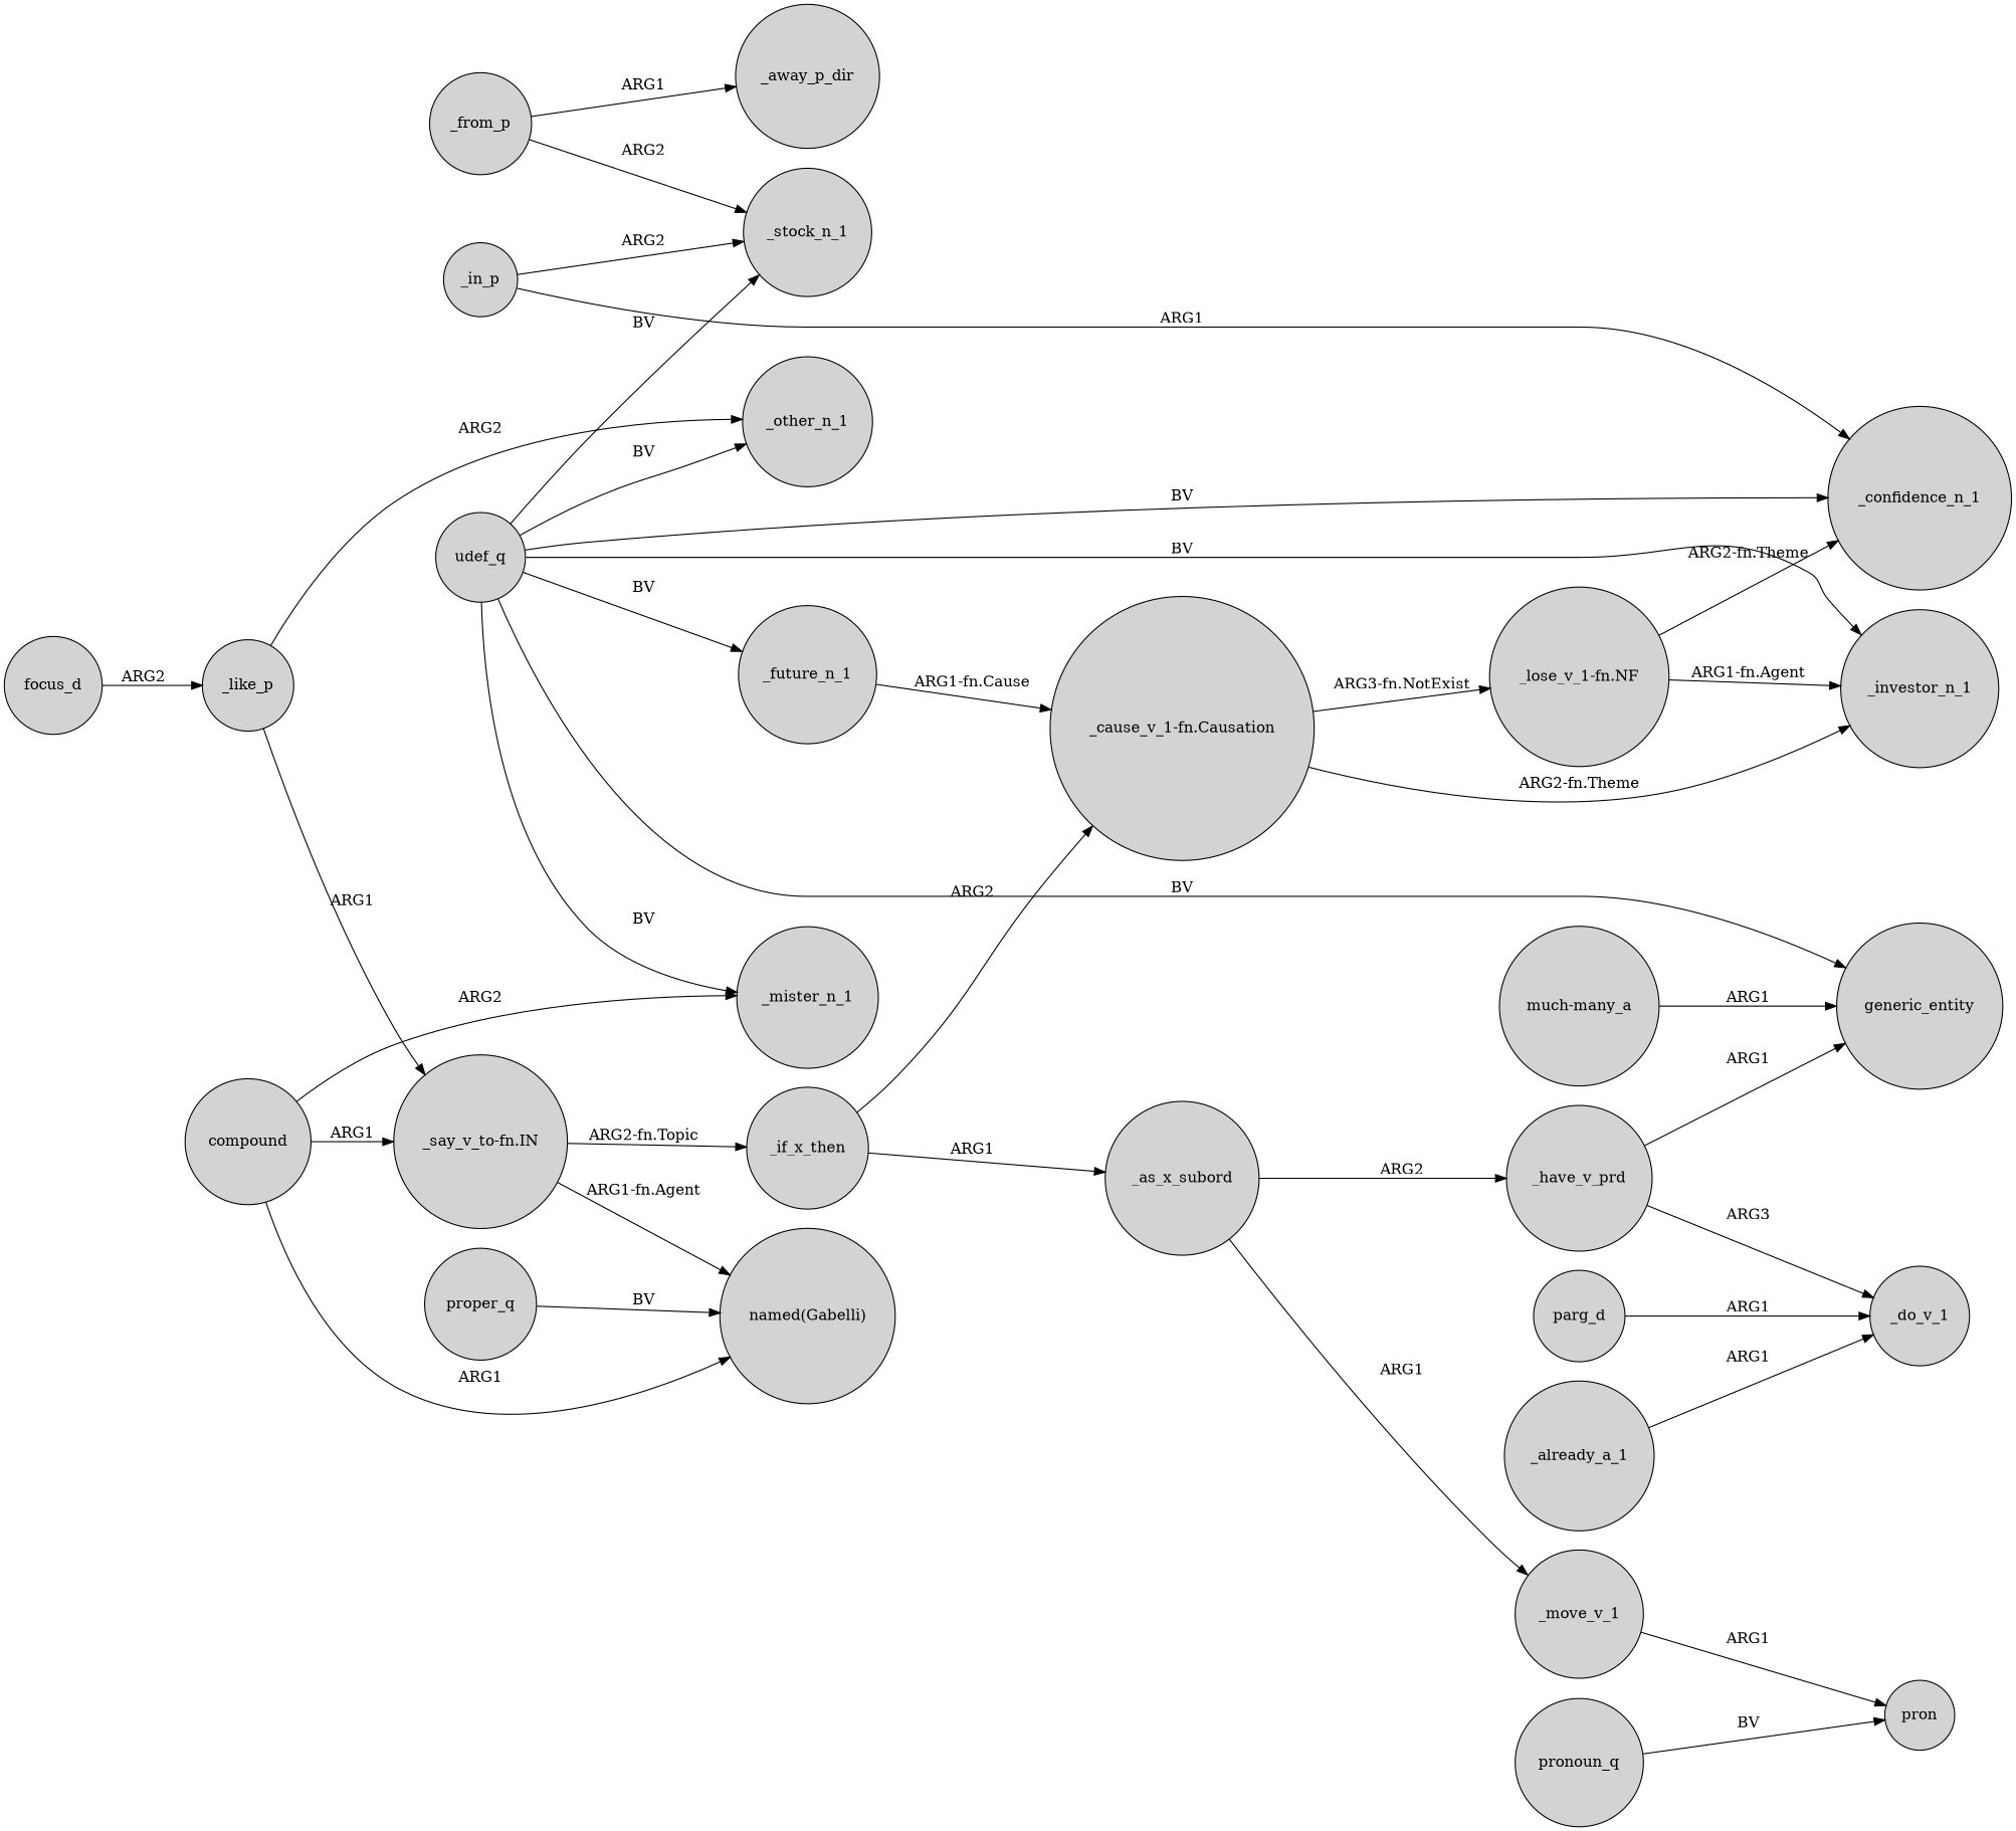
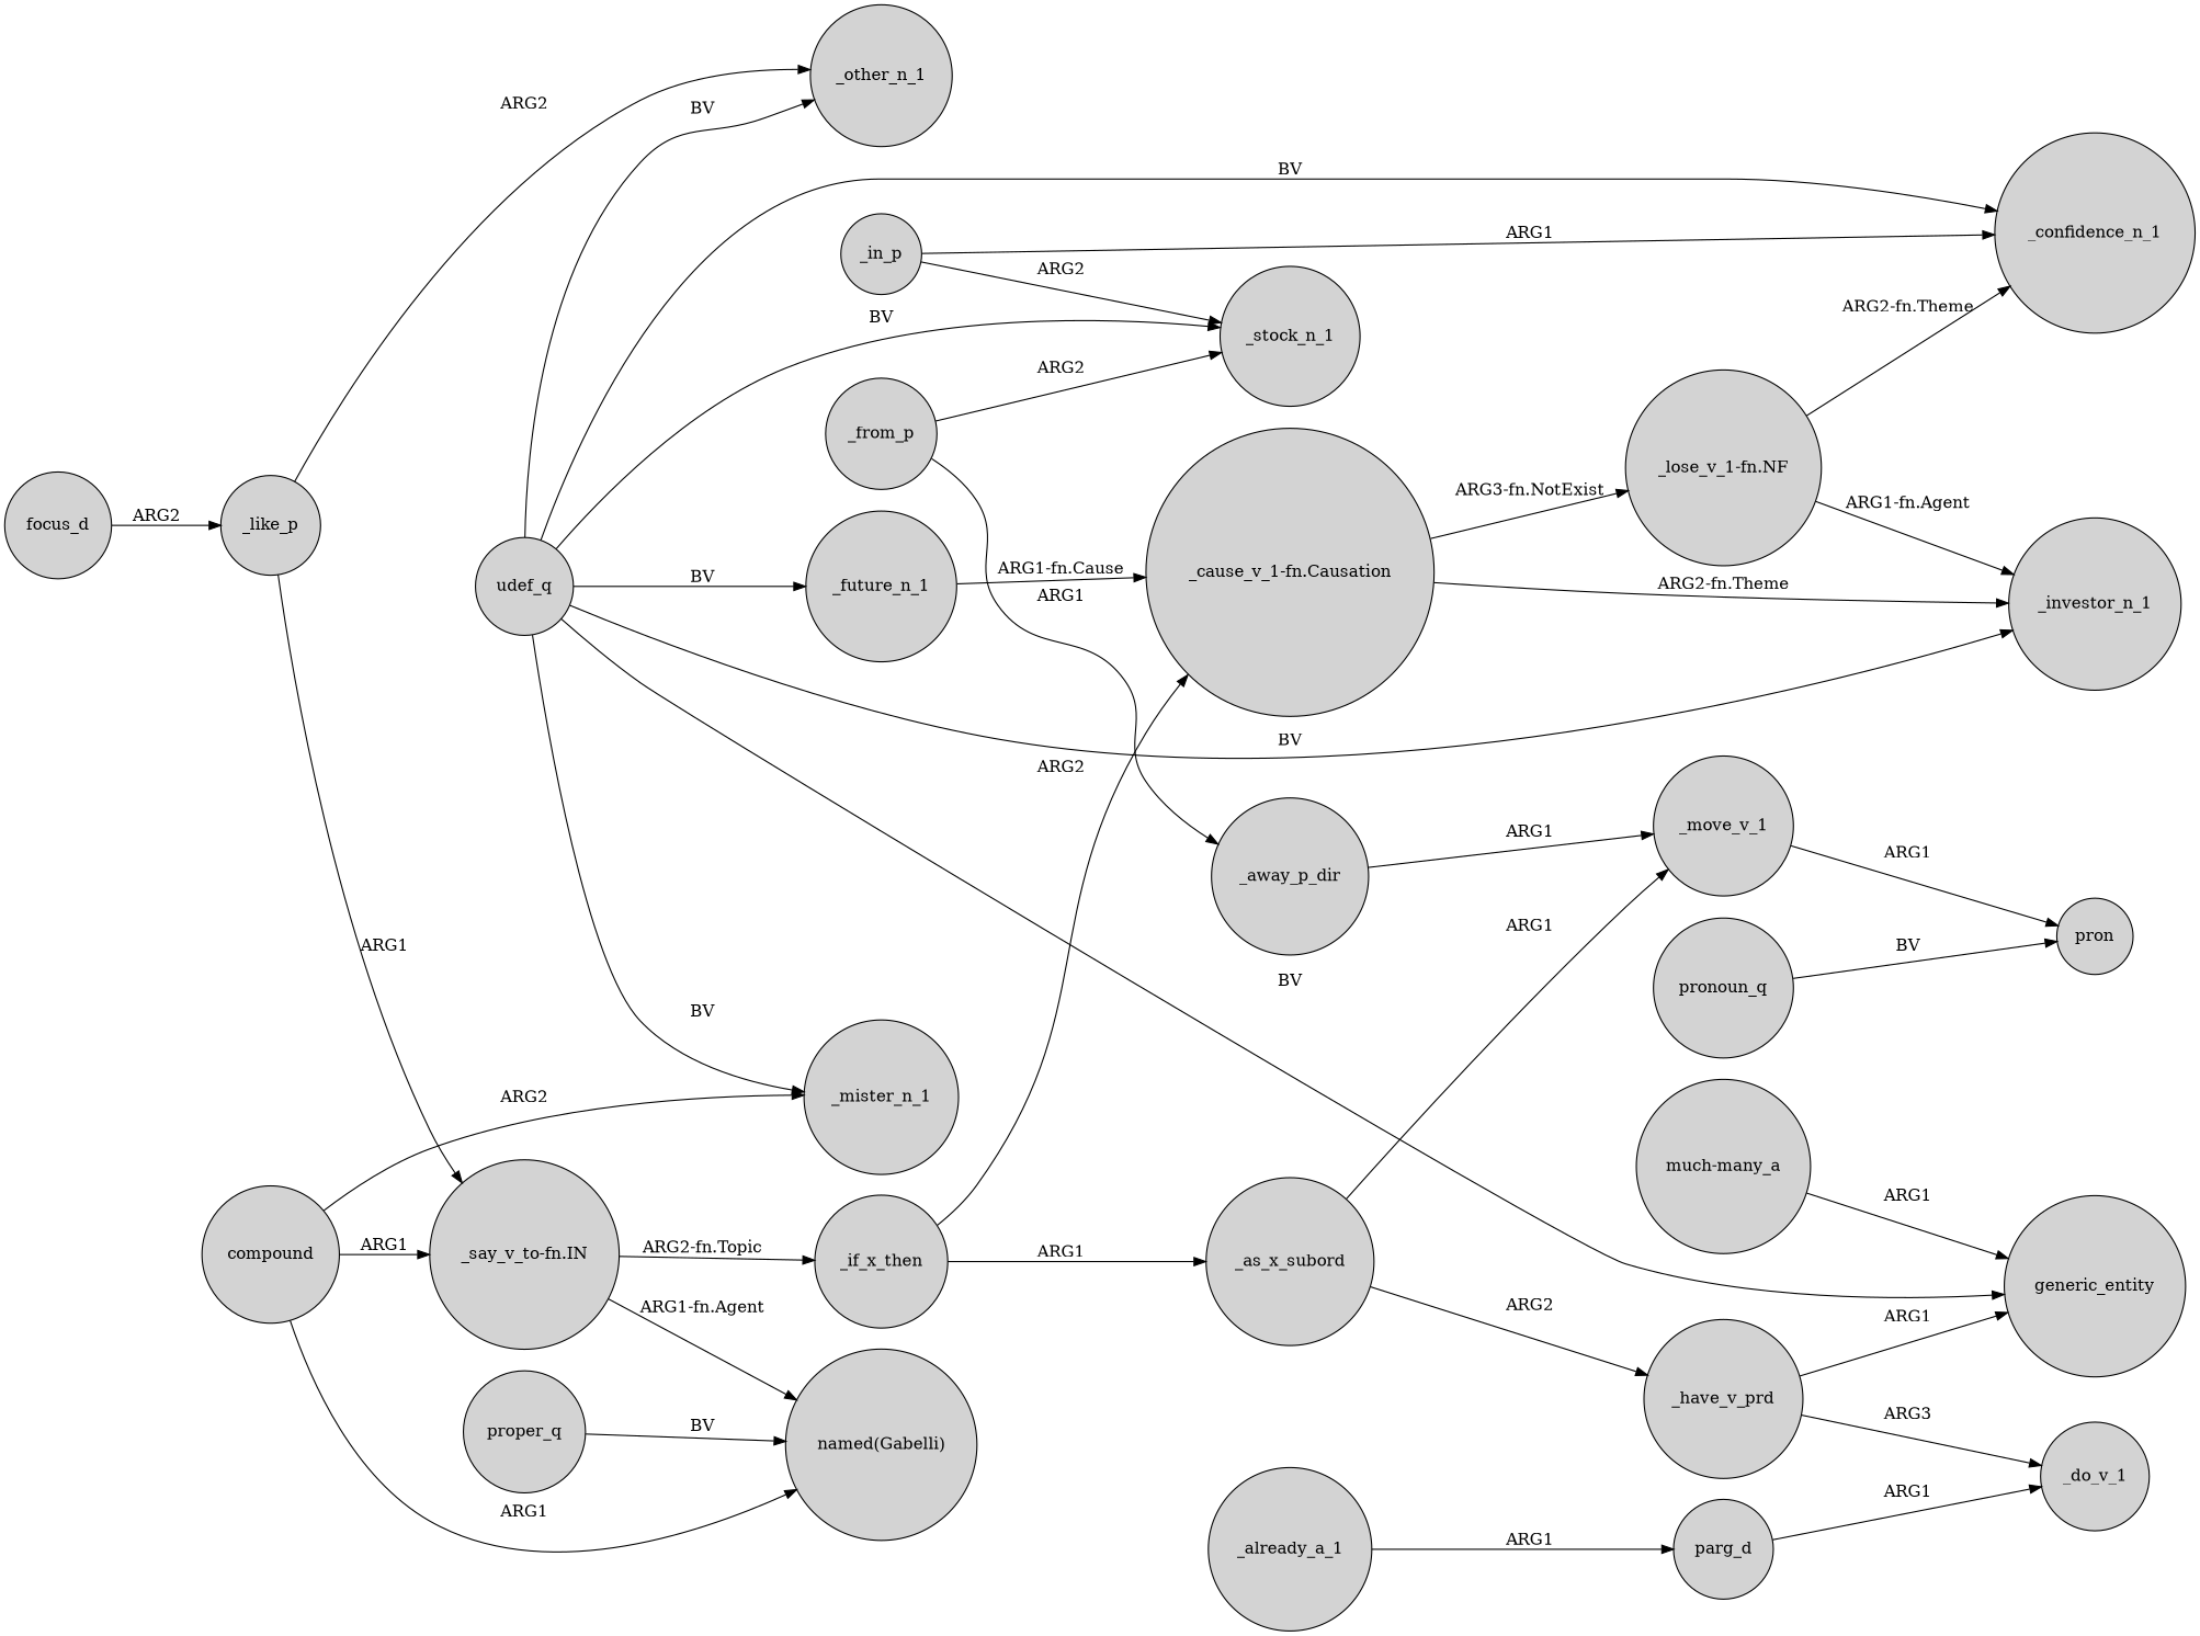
  digraph {
    rankdir=LR
    node [shape=circle style=filled]
    _as_x_subord
    _have_v_prd
    _move_v_1
    generic_entity
    _do_v_1
    pron
    _from_p
    _away_p_dir
    _stock_n_1
    parg_d
    "_say_v_to-fn.IN"
    _if_x_then
    "named(Gabelli)"
    "_cause_v_1-fn.Causation"
    _investor_n_1
    "_lose_v_1-fn.NF"
    udef_q
    _mister_n_1
    _confidence_n_1
    _future_n_1
    _other_n_1
    focus_d
    _like_p
    compound
    "much-many_a"
    _in_p
    _already_a_1
    pronoun_q
    proper_q
    _as_x_subord -> _have_v_prd [label=ARG2]
    _as_x_subord -> _move_v_1 [label=ARG1]
    _have_v_prd -> generic_entity [label=ARG1]
    _have_v_prd -> _do_v_1 [label=ARG3]
    _move_v_1 -> pron [label=ARG1]
    _from_p -> _away_p_dir [label=ARG1]
    _from_p -> _stock_n_1 [label=ARG2]
+   _away_p_dir -> _move_v_1 [label=ARG1]
    parg_d -> _do_v_1 [label=ARG1]
    "_say_v_to-fn.IN" -> _if_x_then [label="ARG2-fn.Topic"]
    "_say_v_to-fn.IN" -> "named(Gabelli)" [label="ARG1-fn.Agent"]
    _if_x_then -> _as_x_subord [label=ARG1]
    _if_x_then -> "_cause_v_1-fn.Causation" [label=ARG2]
    "_cause_v_1-fn.Causation" -> _investor_n_1 [label="ARG2-fn.Theme"]
    "_cause_v_1-fn.Causation" -> "_lose_v_1-fn.NF" [label="ARG3-fn.NotExist"]
    "_lose_v_1-fn.NF" -> _investor_n_1 [label="ARG1-fn.Agent"]
    "_lose_v_1-fn.NF" -> _confidence_n_1 [label="ARG2-fn.Theme"]
    udef_q -> generic_entity [label=BV]
    udef_q -> _stock_n_1 [label=BV]
    udef_q -> _investor_n_1 [label=BV]
    udef_q -> _mister_n_1 [label=BV]
    udef_q -> _confidence_n_1 [label=BV]
    udef_q -> _future_n_1 [label=BV]
    udef_q -> _other_n_1 [label=BV]
    _future_n_1 -> "_cause_v_1-fn.Causation" [label="ARG1-fn.Cause"]
    focus_d -> _like_p [label=ARG2]
    _like_p -> "_say_v_to-fn.IN" [label=ARG1]
    _like_p -> _other_n_1 [label=ARG2]
    compound -> "_say_v_to-fn.IN" [label=ARG1]
    compound -> "named(Gabelli)" [label=ARG1]
    compound -> _mister_n_1 [label=ARG2]
    "much-many_a" -> generic_entity [label=ARG1]
    _in_p -> _stock_n_1 [label=ARG2]
    _in_p -> _confidence_n_1 [label=ARG1]
-   _already_a_1 -> _do_v_1 [label=ARG1]
+   _already_a_1 -> parg_d [label=ARG1]
    pronoun_q -> pron [label=BV]
    proper_q -> "named(Gabelli)" [label=BV]
  }
